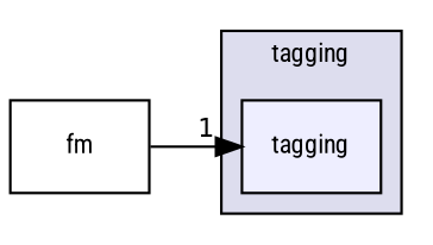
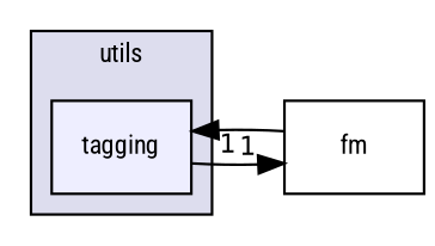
  digraph {
    compound=true
    rankdir=LR
    fontname="Roboto Condensed"
    node [fontname="Roboto Condensed" fontsize=10 shape=box]
    edge [headlabel=1 labeldistance=1.5 labelfontname=Helvetica labelfontsize=10 fontname="Roboto Condensed"]
    n1 [fillcolor="#eeeeff" label=tagging pencolor=black style=filled]
    n2 [label=fm]
    subgraph cluster_1 {
      bgcolor="#ddddee"
      fontsize=10
-     label=tagging
+     label=utils
      pencolor=black
      n1
    }
+   n1 -> n2
    n2 -> n1
  }
